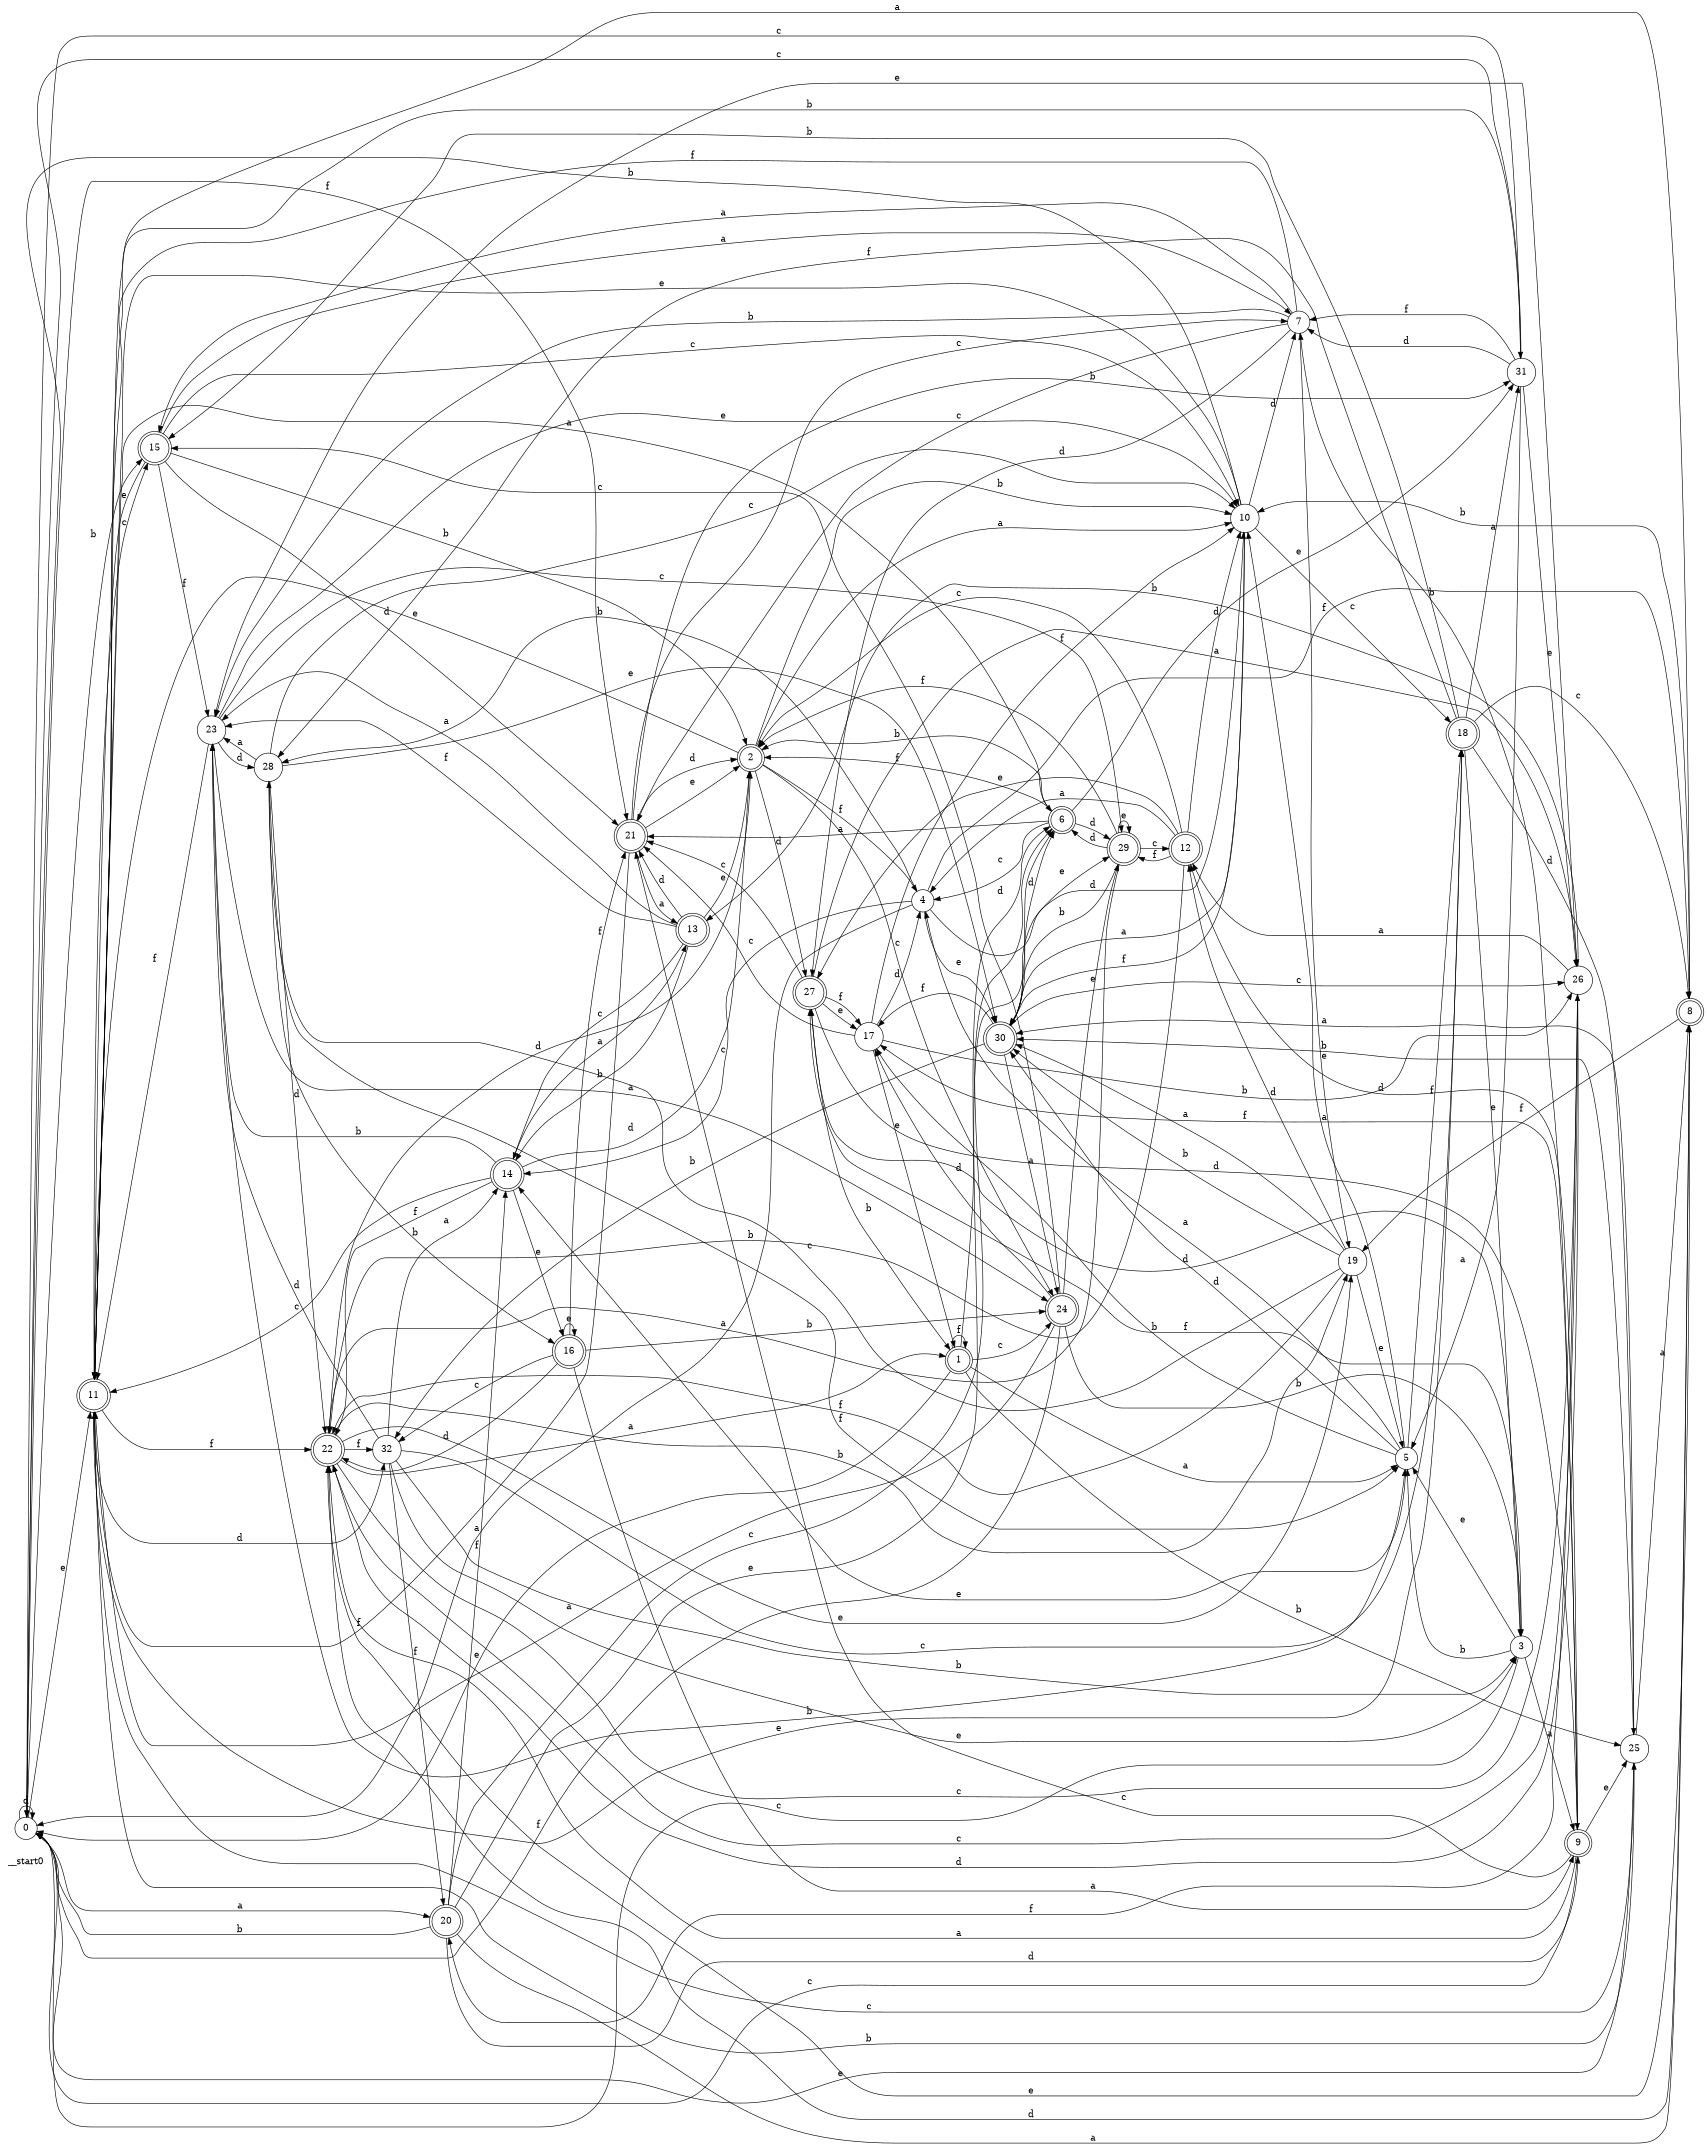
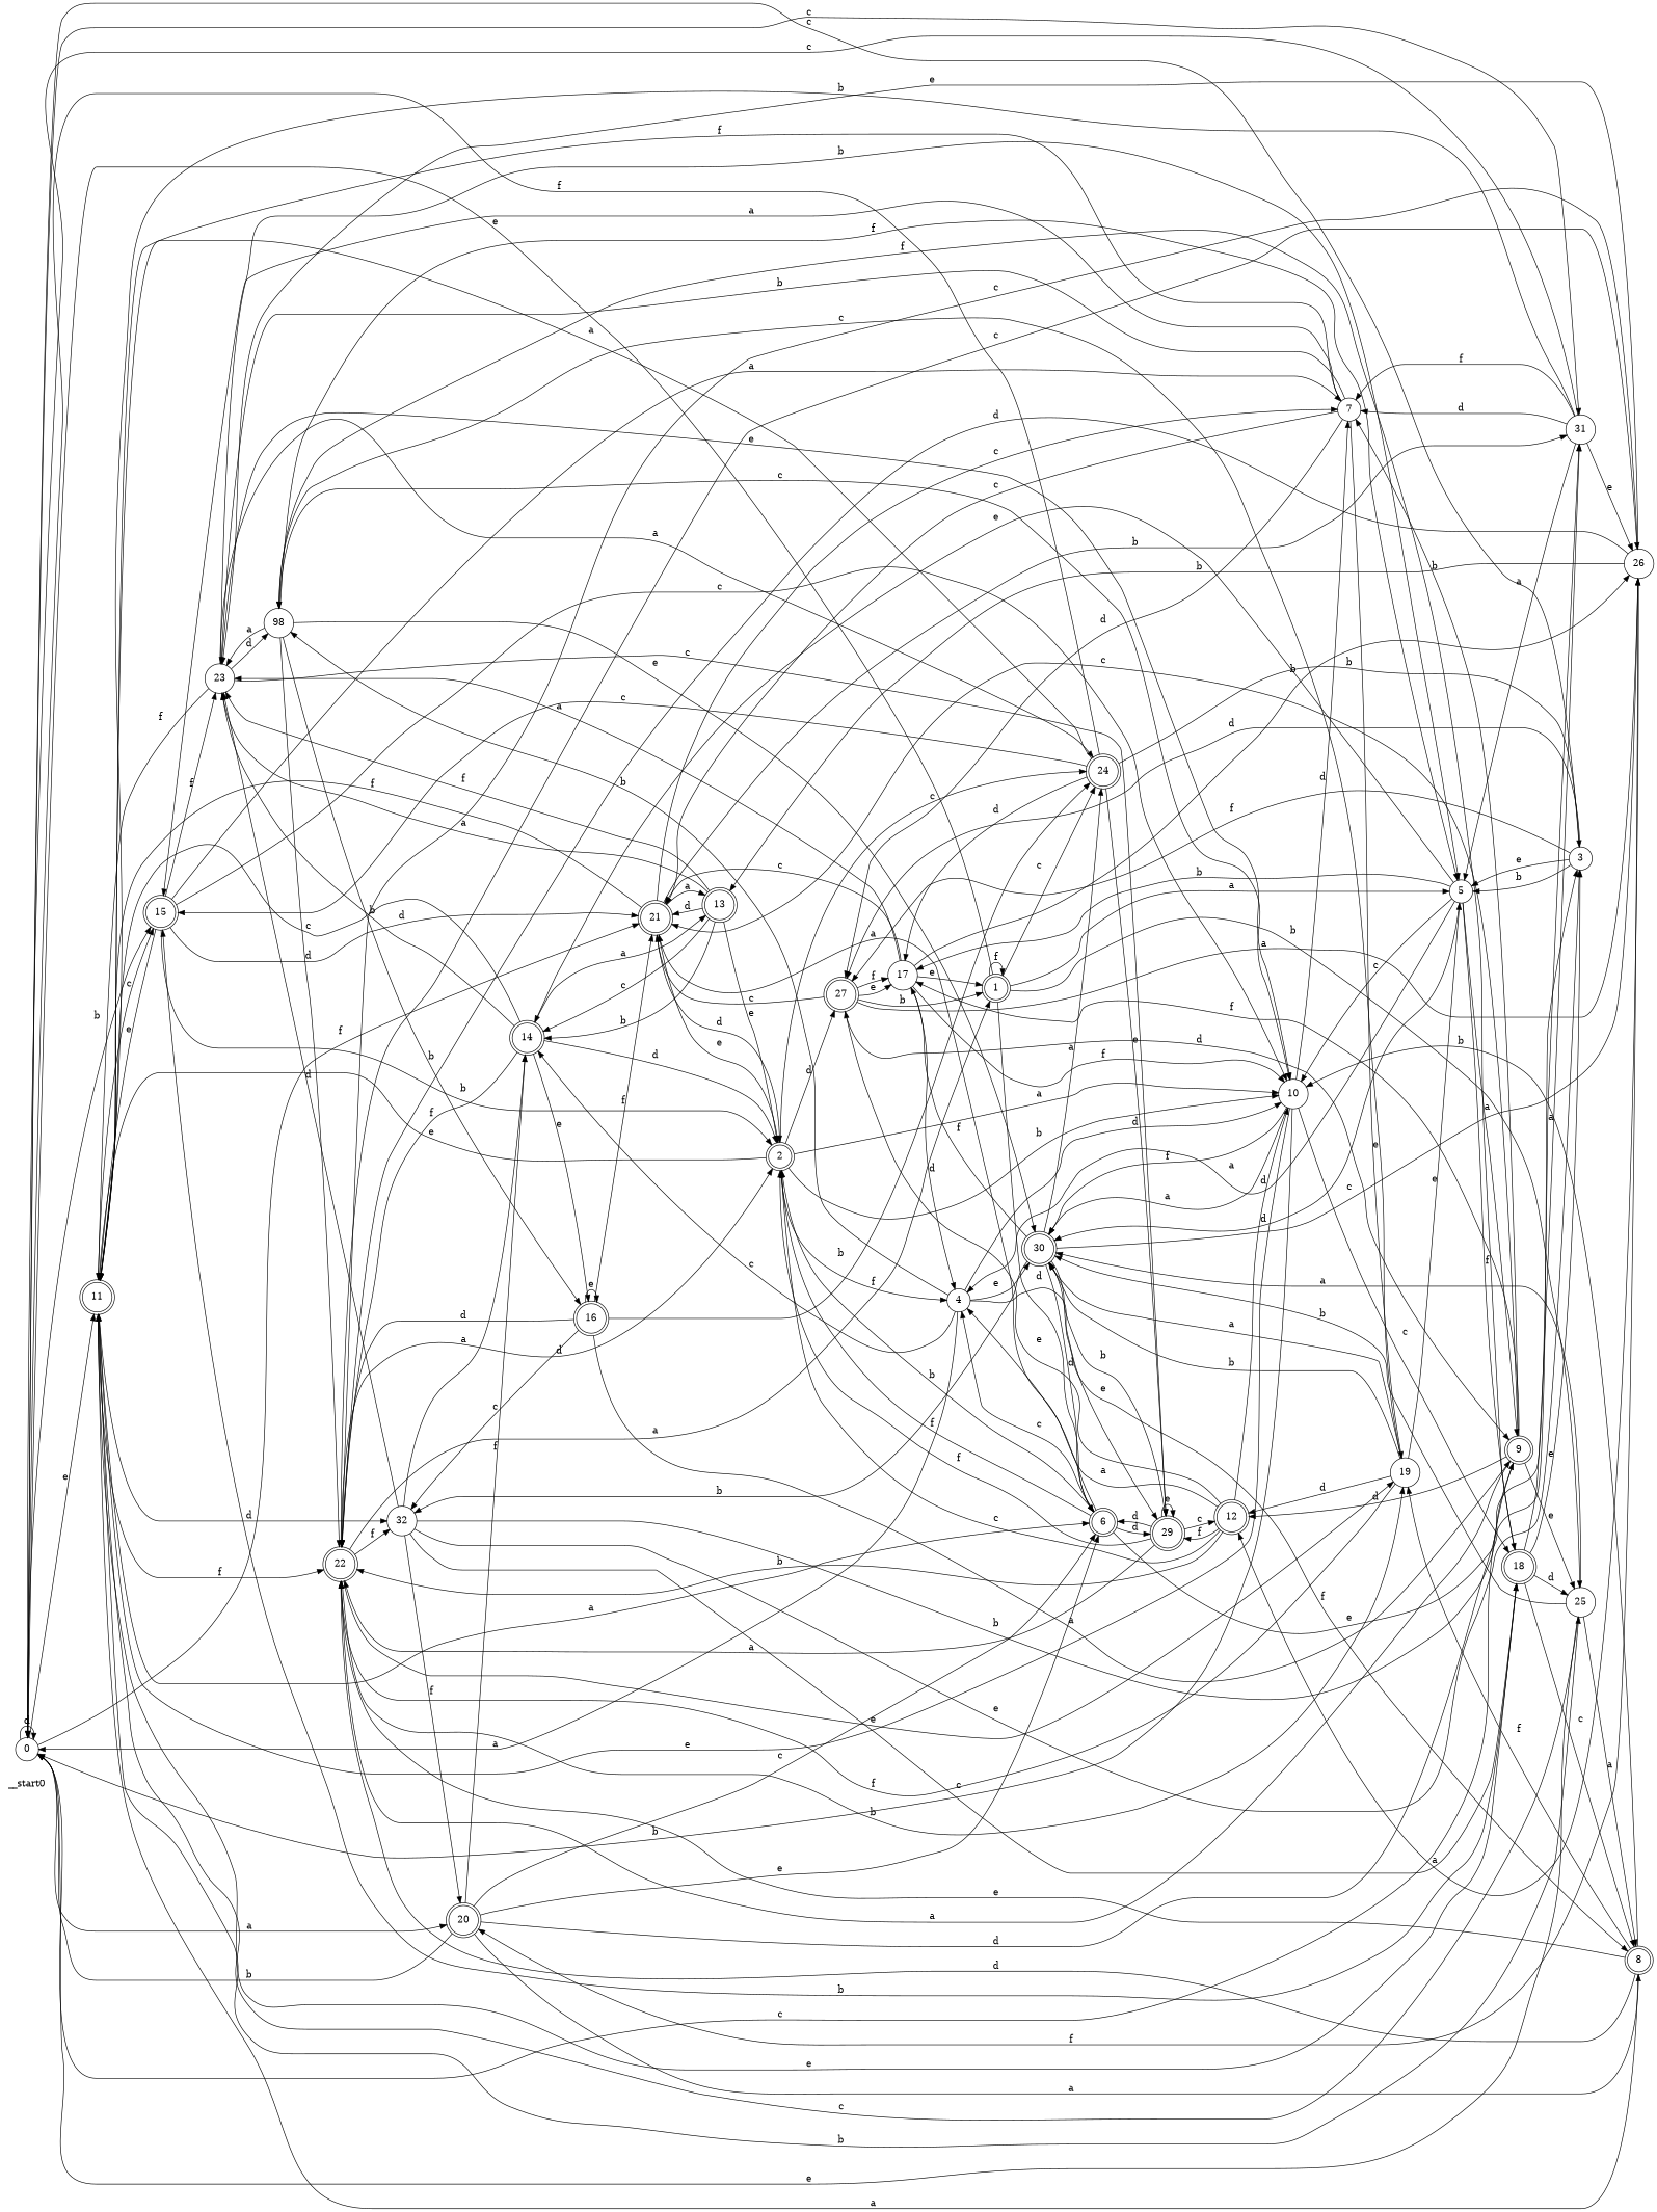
  digraph {
    rankdir=LR
    node [shape=doublecircle color=black fillcolor=white style="rounded,filled"]
    __start0 [shape=none color="" fillcolor="" style=""]
    n2 [label=0 shape=circle style=filled]
    n3 [label=11]
    n4 [label=15]
    n5 [label=20]
    n6 [label=21]
    n7 [label=31 shape=circle style=filled]
    n8 [label=6]
    n9 [label=25 shape=circle style=filled]
    n10 [label=18]
    n11 [label=22]
    n12 [label=32 shape=circle style=filled]
    n13 [label=2]
    n14 [label=10 shape=circle style=filled]
    n15 [label=7 shape=circle style=filled]
    n16 [label=23 shape=circle style=filled]
    n17 [label=9]
    n18 [label=8]
    n19 [label=14]
    n20 [label=13]
    n21 [label=5 shape=circle style=filled]
    n22 [label=26 shape=circle style=filled]
    n23 [label=1]
    n24 [label=24]
    n25 [label=4 shape=circle style=filled]
    n26 [label=30]
    n27 [label=17 shape=circle style=filled]
    n28 [label=29]
    n29 [label=3 shape=circle style=filled]
    n30 [label=27]
-   n31 [label=28 shape=circle style=filled]
+   n31 [label=98 shape=circle style=filled]
    n32 [label=12]
    n33 [label=19 shape=circle style=filled]
    n34 [label=16]
    n2 -> n2 [label=d]
    n2 -> n3 [label=e]
    n2 -> n4 [label=b]
    n2 -> n5 [label=a]
    n2 -> n6 [label=f]
    n2 -> n7 [label=c]
    n3 -> n4 [label=c]
    n3 -> n8 [label=a]
    n3 -> n9 [label=b]
    n3 -> n10 [label=e]
    n3 -> n11 [label=f]
    n3 -> n12 [label=d]
    n4 -> n3 [label=e]
    n4 -> n6 [label=d]
    n4 -> n13 [label=b]
    n4 -> n14 [label=c]
    n4 -> n15 [label=a]
    n4 -> n16 [label=f]
    n5 -> n2 [label=b]
    n5 -> n8 [label=c]
    n5 -> n8 [label=e]
    n5 -> n17 [label=d]
    n5 -> n18 [label=a]
    n5 -> n19 [label=f]
    n6 -> n3 [label=f]
    n6 -> n7 [label=b]
    n6 -> n13 [label=d]
    n6 -> n13 [label=e]
    n6 -> n15 [label=c]
    n6 -> n20 [label=a]
    n7 -> n2 [label=c]
    n7 -> n3 [label=b]
    n7 -> n15 [label=d]
    n7 -> n15 [label=f]
    n7 -> n21 [label=a]
    n7 -> n22 [label=e]
    n8 -> n6 [label=a]
    n8 -> n7 [label=e]
    n8 -> n13 [label=b]
    n8 -> n13 [label=f]
    n8 -> n25 [label=c]
    n8 -> n28 [label=d]
    n9 -> n2 [label=e]
    n9 -> n3 [label=c]
    n9 -> n18 [label=a]
    n9 -> n26 [label=a]
    n9 -> n26 [label=b]
    n10 -> n4 [label=b]
    n10 -> n7 [label=a]
    n10 -> n9 [label=d]
    n10 -> n18 [label=c]
    n10 -> n29 [label=e]
    n10 -> n31 [label=f]
    n11 -> n12 [label=f]
    n11 -> n13 [label=d]
    n11 -> n22 [label=c]
    n11 -> n23 [label=a]
    n11 -> n33 [label=b]
    n11 -> n33 [label=e]
    n12 -> n5 [label=f]
    n12 -> n10 [label=c]
    n12 -> n16 [label=d]
    n12 -> n19 [label=a]
    n12 -> n29 [label=b]
    n12 -> n29 [label=e]
    n13 -> n3 [label=e]
    n13 -> n14 [label=a]
    n13 -> n14 [label=b]
    n13 -> n24 [label=c]
    n13 -> n25 [label=f]
    n13 -> n30 [label=d]
    n14 -> n2 [label=b]
    n14 -> n3 [label=e]
    n14 -> n10 [label=c]
    n14 -> n15 [label=d]
    n14 -> n26 [label=a]
    n14 -> n26 [label=f]
    n15 -> n3 [label=f]
    n15 -> n4 [label=a]
    n15 -> n6 [label=c]
    n15 -> n16 [label=b]
    n15 -> n30 [label=d]
    n15 -> n33 [label=e]
    n16 -> n3 [label=f]
    n16 -> n14 [label=e]
    n16 -> n21 [label=b]
    n16 -> n24 [label=a]
    n16 -> n28 [label=c]
    n16 -> n31 [label=d]
    n17 -> n2 [label=c]
    n17 -> n6 [label=c]
    n17 -> n9 [label=e]
    n17 -> n11 [label=a]
    n17 -> n15 [label=b]
    n17 -> n27 [label=f]
    n17 -> n32 [label=d]
    n18 -> n3 [label=a]
    n18 -> n11 [label=d]
    n18 -> n11 [label=e]
    n18 -> n14 [label=b]
    n18 -> n33 [label=f]
    n19 -> n3 [label=c]
    n19 -> n11 [label=f]
    n19 -> n13 [label=d]
    n19 -> n16 [label=b]
    n19 -> n20 [label=a]
    n19 -> n34 [label=e]
    n20 -> n6 [label=d]
    n20 -> n13 [label=e]
    n20 -> n16 [label=a]
    n20 -> n16 [label=f]
    n20 -> n19 [label=b]
    n20 -> n19 [label=c]
    n21 -> n10 [label=f]
-   n21 -> n14 [label=a]
+   n21 -> n14 [label=c]
    n21 -> n19 [label=e]
    n21 -> n25 [label=a]
    n21 -> n26 [label=d]
    n21 -> n27 [label=b]
    n22 -> n5 [label=f]
    n22 -> n11 [label=c]
    n22 -> n11 [label=d]
    n22 -> n16 [label=e]
    n22 -> n20 [label=b]
    n22 -> n32 [label=a]
    n23 -> n2 [label=e]
    n23 -> n8 [label=d]
    n23 -> n9 [label=b]
    n23 -> n21 [label=a]
    n23 -> n23 [label=f]
    n23 -> n24 [label=c]
    n24 -> n2 [label=f]
    n24 -> n3 [label=a]
    n24 -> n4 [label=c]
    n24 -> n27 [label=d]
    n24 -> n28 [label=e]
    n24 -> n29 [label=b]
    n25 -> n2 [label=a]
    n25 -> n14 [label=d]
    n25 -> n18 [label=f]
    n25 -> n19 [label=c]
    n25 -> n26 [label=e]
    n25 -> n31 [label=b]
    n26 -> n8 [label=d]
    n26 -> n12 [label=b]
    n26 -> n22 [label=c]
    n26 -> n24 [label=a]
    n26 -> n27 [label=f]
    n26 -> n28 [label=e]
    n27 -> n6 [label=c]
    n27 -> n14 [label=f]
+   n27 -> n16 [label=a]
    n27 -> n22 [label=b]
    n27 -> n23 [label=e]
    n27 -> n25 [label=d]
    n28 -> n8 [label=d]
    n28 -> n11 [label=a]
    n28 -> n13 [label=f]
    n28 -> n26 [label=b]
    n28 -> n28 [label=e]
    n28 -> n32 [label=c]
    n29 -> n2 [label=c]
-   n29 -> n17 [label=a]
+   n21 -> n17 [label=a]
    n29 -> n21 [label=b]
    n29 -> n21 [label=e]
    n29 -> n30 [label=d]
    n29 -> n30 [label=f]
    n30 -> n6 [label=c]
    n30 -> n17 [label=d]
    n30 -> n22 [label=a]
    n30 -> n23 [label=b]
    n30 -> n27 [label=e]
    n30 -> n27 [label=f]
    n31 -> n11 [label=d]
    n31 -> n14 [label=c]
    n31 -> n16 [label=a]
    n31 -> n21 [label=f]
    n31 -> n26 [label=e]
    n31 -> n34 [label=b]
    n32 -> n11 [label=b]
    n32 -> n13 [label=c]
    n32 -> n14 [label=d]
    n32 -> n25 [label=a]
    n32 -> n28 [label=f]
    n32 -> n30 [label=e]
    n33 -> n11 [label=f]
    n33 -> n21 [label=e]
    n33 -> n26 [label=a]
    n33 -> n26 [label=b]
    n33 -> n31 [label=c]
    n33 -> n32 [label=d]
    n34 -> n6 [label=f]
    n34 -> n11 [label=d]
    n34 -> n12 [label=c]
    n34 -> n17 [label=a]
    n34 -> n24 [label=b]
    n34 -> n34 [label=e]
  }
